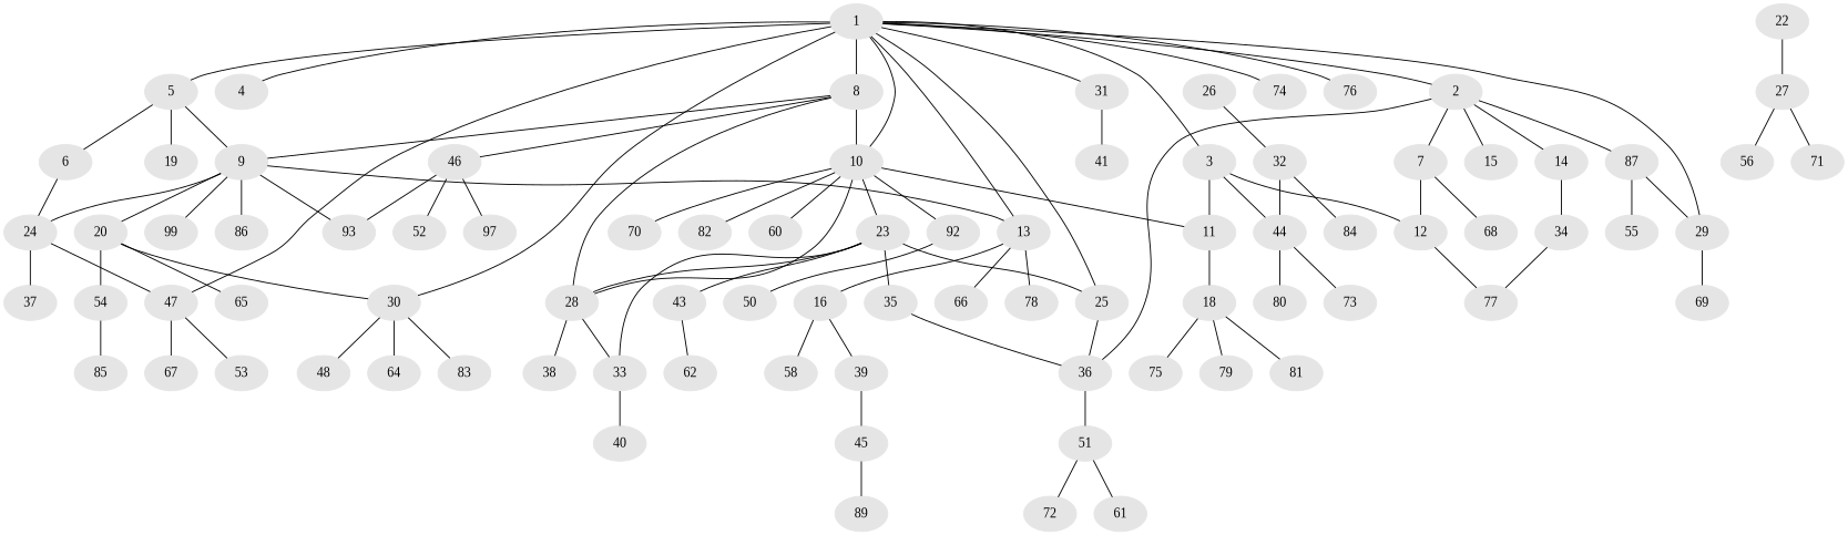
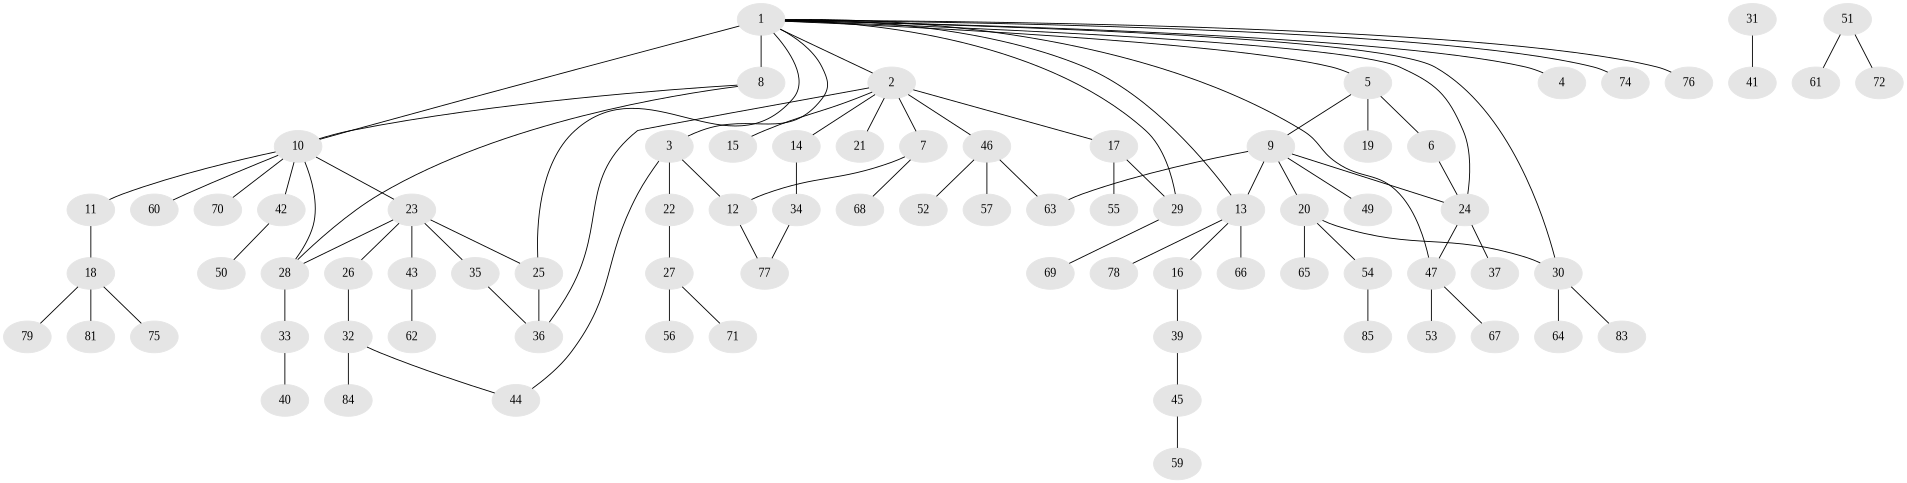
  graph {
    fontname="Liberation Serif"
    node [color=gray90 fontname="Liberation Serif" style=filled]
    edge [fontname="Liberation Serif" weight=1.0]
    1
    2
    3
    4
    5
    8
    10
    13
    25
    29
    30
    31
    47
    74
    76
    7
    14
    15
-   17 [label=87]
+   17
+   21
    36
    12
    22
    44
    6
    9
    19
    28
    46
    11
    23
-   42 [label=92]
+   42
    60
    70
-   82
    16
    66
    78
    69
-   48
    64
    83
    41
    53
    67
    68
    34
    55
    51
    77
    27
-   73
-   80
    24
    20
-   49 [label=99]
-   63 [label=93]
-   86
+   49
+   63
    37
    33
-   38
    52
-   57 [label=97]
+   57
    54
    65
    18
    26
    35
    43
    50
    75
    79
    81
    39
-   58
    45
    85
    56
    71
    32
    62
    84
    40
    61
    72
-   59 [label=89]
+   59
    1 -- 2
    1 -- 3
    1 -- 4
    1 -- 5
    1 -- 8 [weight=13.0]
    1 -- 10
    1 -- 13
    1 -- 25
    1 -- 29
    1 -- 30
-   1 -- 31
+   1 -- 24
    1 -- 47
    1 -- 74
    1 -- 76
    2 -- 7
    2 -- 14
    2 -- 15
    2 -- 17
+   2 -- 21
    2 -- 36
    3 -- 12
-   3 -- 11
+   3 -- 22
    3 -- 44
    5 -- 6
    5 -- 9
    5 -- 19
    8 -- 10
-   8 -- 9
    8 -- 28
-   8 -- 46
+   2 -- 46
    10 -- 28
    10 -- 11
    10 -- 23
    10 -- 42
    10 -- 60
    10 -- 70
-   10 -- 82
    13 -- 16
    13 -- 66
    13 -- 78
    25 -- 36
    29 -- 69
-   30 -- 48
    30 -- 64
    30 -- 83
    31 -- 41
    47 -- 53
    47 -- 67
    7 -- 12
    7 -- 68
    14 -- 34
    17 -- 29
    17 -- 55
-   36 -- 51
    12 -- 77
    22 -- 27
-   44 -- 73
-   44 -- 80
    6 -- 24
    9 -- 13
    9 -- 24
    9 -- 20
    9 -- 49
    9 -- 63 [weight=2.0]
-   9 -- 86
    28 -- 33
-   28 -- 38
    46 -- 63
    46 -- 52
    46 -- 57
    11 -- 18
    23 -- 25
    23 -- 28
-   23 -- 33
+   23 -- 26
    23 -- 35
    23 -- 43
    42 -- 50
    16 -- 39
-   16 -- 58
    34 -- 77
    51 -- 61
    51 -- 72
    27 -- 56
    27 -- 71
    24 -- 47
    24 -- 37
    20 -- 30
    20 -- 54
    20 -- 65
    33 -- 40
    54 -- 85
    18 -- 75
    18 -- 79
    18 -- 81
    26 -- 32
    35 -- 36
    43 -- 62
    39 -- 45
    45 -- 59 [weight=2.0]
    32 -- 44
    32 -- 84
  }
